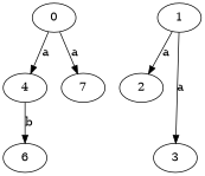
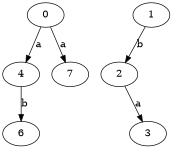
  strict digraph {
    0
    4
    7
    6
    1
    2
    3
    0 -> 4 [label=a]
    0 -> 7 [label=a]
    4 -> 6 [label=b]
-   1 -> 2 [label=a]
-   1 -> 3 [label=a]
+   1 -> 2 [label=b]
+   2 -> 3 [label=a]
  }
